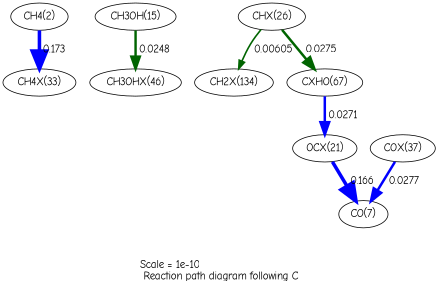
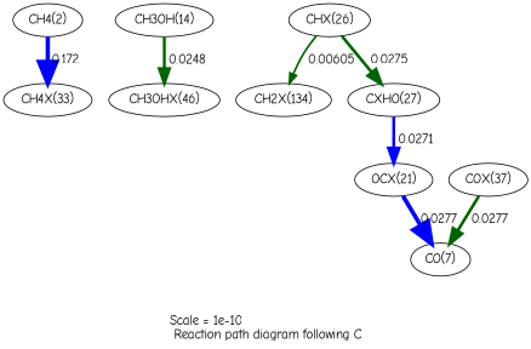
  digraph {
    fontname="Comic Neue"
    label="Scale = 1e-10\l Reaction path diagram following C"
    node [fontname="Comic Neue"]
    edge [arrowsize=1.64 color=darkgreen fontname="Comic Neue" penwidth=3.29]
    n1 [label="CH4(2)"]
    n2 [label="CH4X(33)"]
-   n3 [label="CH3OH(15)"]
+   n3 [label="CH3OH(14)"]
    n4 [label="CH3OHX(46)"]
    n5 [label="CHX(26)"]
    n6 [label="CH2X(134)"]
-   n7 [label="CXHO(67)"]
+   n7 [label="CXHO(27)"]
    n8 [label="OCX(21)"]
    n9 [label="CO(7)"]
    n10 [label="COX(37)"]
-   n1 -> n2 [arrowsize=2.34 color=blue label=" 0.173" penwidth=4.67]
+   n1 -> n2 [arrowsize=2.34 color=blue label=" 0.172" penwidth=4.67]
    n3 -> n4 [arrowsize=1.6 label=" 0.0248" penwidth=3.21]
    n5 -> n6 [arrowsize=1.07 label=" 0.00605" penwidth=2.14]
    n5 -> n7 [label=" 0.0275"]
    n7 -> n8 [color=blue label=" 0.0271" penwidth=3.28]
-   n8 -> n9 [arrowsize=2.32 color=blue label=" 0.166" penwidth=4.64]
-   n10 -> n9 [arrowsize=1.65 color=blue label=" 0.0277"]
+   n8 -> n9 [arrowsize=2.32 color=blue label=" 0.0277" penwidth=4.64]
+   n10 -> n9 [arrowsize=1.65 label=" 0.0277"]
  }
